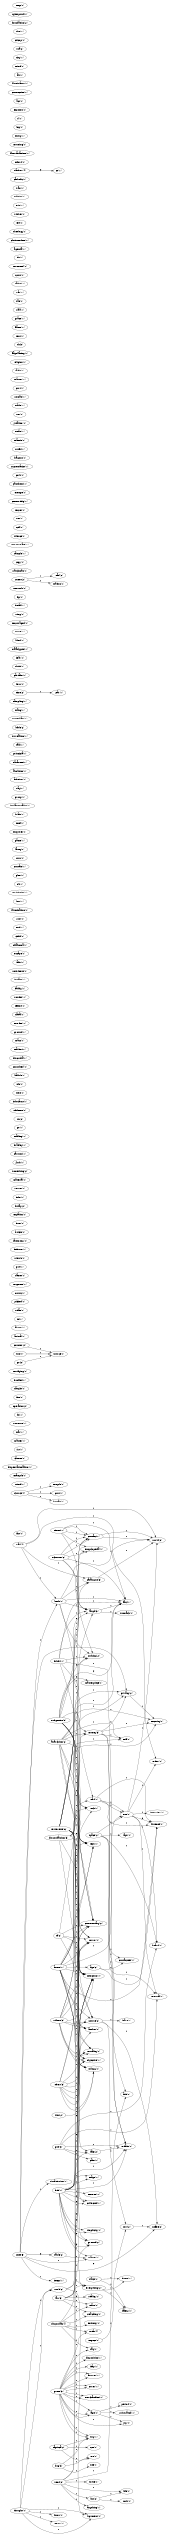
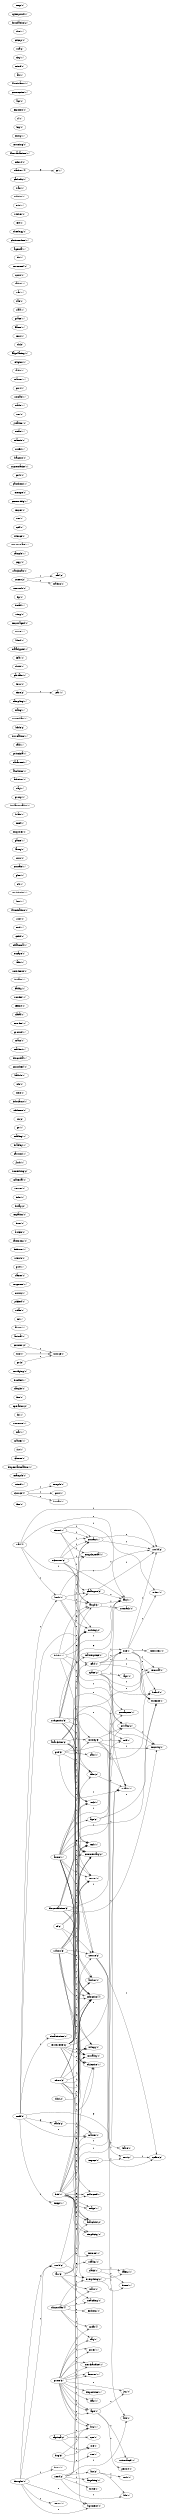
  digraph {
    rankdir=LR
    n1 [label="stuff(5)"]
    n2 [label="keeps(1)"]
    n3 [label="book(7)"]
    n4 [label="table(2)"]
    n5 [label="situationism(1)"]
    n6 [label="matter(1)"]
    n7 [label="privacy(2)"]
    n8 [label="coffee(2)"]
    n9 [label="read(1)"]
    n10 [label="catalogue(3)"]
    n11 [label="world(2)"]
    n12 [label="nothing(2)"]
    n13 [label="laugh(3)"]
    n14 [label="fact(1)"]
    n15 [label="security(1)"]
    n16 [label="one(1)"]
    n17 [label="listened(1)"]
    n18 [label="stomach(1)"]
    n19 [label="fist(1)"]
    n20 [label="church(4)"]
    n21 [label="temple(1)"]
    n22 [label="post(1)"]
    n23 [label="human(1)"]
    n24 [label="wierd(1)"]
    n25 [label="example(1)"]
    n26 [label="dispensationalism(1)"]
    n27 [label="causes(1)"]
    n28 [label="ist(1)"]
    n29 [label="master(1)"]
    n30 [label="star(1)"]
    n31 [label="someone(1)"]
    n32 [label="dc(1)"]
    n33 [label="operation(2)"]
    n34 [label="fun(1)"]
    n35 [label="caught(1)"]
    n36 [label="booklet(1)"]
    n37 [label="horrifying(1)"]
    n38 [label="counter(2)"]
    n39 [label="source(1)"]
    n40 [label="animal(1)"]
    n41 [label="abuse(1)"]
    n42 [label="se(1)"]
    n43 [label="relax(1)"]
    n44 [label="picked(1)"]
    n45 [label="music(1)"]
    n46 [label="response(1)"]
    n47 [label="planet(1)"]
    n48 [label="pull(1)"]
    n49 [label="wierdo(1)"]
    n50 [label="defense(1)"]
    n51 [label="caremony(1)"]
    n52 [label="article(1)"]
    n53 [label="form(1)"]
    n54 [label="explains(1)"]
    n55 [label="friday(2)"]
    n56 [label="hole(1)"]
    n57 [label="anarchism(2)"]
    n58 [label="rock(1)"]
    n59 [label="money(3)"]
    n60 [label="horror(1)"]
    n61 [label="tech(1)"]
    n62 [label="self(1)"]
    n63 [label="commentary(2)"]
    n64 [label="selection(4)"]
    n65 [label="ask(1)"]
    n66 [label="ordain(1)"]
    n67 [label="serves(1)"]
    n68 [label="material(1)"]
    n69 [label="something(2)"]
    n70 [label="jhvh(1)"]
    n71 [label="cartoon(1)"]
    n72 [label="bradley(1)"]
    n73 [label="order(1)"]
    n74 [label="board(1)"]
    n75 [label="removal(1)"]
    n76 [label="interview(1)"]
    n77 [label="law(3)"]
    n78 [label="reality(1)"]
    n79 [label="preaching(1)"]
    n80 [label="start(1)"]
    n81 [label="morality(1)"]
    n82 [label="everything(2)"]
    n83 [label="objective(1)"]
    n84 [label="safety(1)"]
    n85 [label="doom(1)"]
    n86 [label="mailing(1)"]
    n87 [label="discordian(4)"]
    n88 [label="meat(4)"]
    n89 [label="entirety(1)"]
    n90 [label="day(1)"]
    n91 [label="go(1)"]
    n92 [label="sin(2)"]
    n93 [label="send(2)"]
    n94 [label="anything(1)"]
    n95 [label="bribe(1)"]
    n96 [label="list(2)"]
    n97 [label="life(1)"]
    n98 [label="kook(1)"]
    n99 [label="oddness(1)"]
    n100 [label="holocaust(1)"]
    n101 [label="mail(4)"]
    n102 [label="tube(1)"]
    n103 [label="quote(3)"]
    n104 [label="rage(1)"]
    n105 [label="joy(1)"]
    n106 [label="disposition(1)"]
    n107 [label="leap(1)"]
    n108 [label="answer(1)"]
    n109 [label="cover(1)"]
    n110 [label="merchandise(1)"]
    n111 [label="buy(1)"]
    n112 [label="period(1)"]
    n113 [label="wristwatch(1)"]
    n114 [label="subgenius(5)"]
    n115 [label="masterpiece(1)"]
    n116 [label="course(2)"]
    n117 [label="sort(2)"]
    n118 [label="leave(1)"]
    n119 [label="ufo(1)"]
    n120 [label="babble(1)"]
    n121 [label="consulted(1)"]
    n122 [label="discordia(1)"]
    n123 [label="market(1)"]
    n124 [label="mass(1)"]
    n125 [label="ground(1)"]
    n126 [label="murder(1)"]
    n127 [label="cabal(1)"]
    n128 [label="offend(1)"]
    n129 [label="dobbs(1)"]
    n130 [label="take(2)"]
    n131 [label="wonder(1)"]
    n132 [label="bob(1)"]
    n133 [label="sermon(1)"]
    n134 [label="collected(1)"]
-   n135 [label="ground(2)"]
+   n135 [label="anarchist(2)"]
    n136 [label="stage(1)"]
    n137 [label="simplicity(1)"]
    n138 [label="daddy(1)"]
    n139 [label="instant(1)"]
    n140 [label="weirdness(1)"]
    n141 [label="rails(1)"]
    n142 [label="anton(1)"]
    n143 [label="age(2)"]
    n144 [label="author(1)"]
    n145 [label="trilogy(1)"]
    n146 [label="contactees(1)"]
    n147 [label="escape(1)"]
    n148 [label="oklahoma(1)"]
    n149 [label="schuster(2)"]
    n150 [label="contact(1)"]
    n151 [label="encyclopedia(1)"]
    n152 [label="child(1)"]
    n153 [label="end(1)"]
    n154 [label="wool(1)"]
    n155 [label="box(4)"]
    n156 [label="wilson(3)"]
    n157 [label="illumination(1)"]
    n158 [label="loss(1)"]
    n159 [label="revisionist(1)"]
    n160 [label="simon(1)"]
    n161 [label="ok(1)"]
    n162 [label="glee(1)"]
    n163 [label="contain(1)"]
    n164 [label="burn(1)"]
    n165 [label="lavey(1)"]
    n166 [label="game(1)"]
    n167 [label="enquirer(1)"]
    n168 [label="beef(1)"]
    n169 [label="robert(3)"]
    n170 [label="space(2)"]
    n171 [label="saps(1)"]
    n172 [label="brain(1)"]
    n173 [label="fundamentalist(1)"]
    n174 [label="sf(2)"]
    n175 [label="group(1)"]
    n176 [label="way(1)"]
    n177 [label="atheism(1)"]
    n178 [label="abolition(1)"]
    n179 [label="nazarene(1)"]
    n180 [label="principia(1)"]
    n181 [label="talk(1)"]
    n182 [label="surrealism(1)"]
    n183 [label="bible(2)"]
    n184 [label="tottenham(1)"]
    n185 [label="stang(1)"]
    n186 [label="sampling(1)"]
    n187 [label="time(2)"]
    n188 [label="year(1)"]
    n189 [label="devo(1)"]
    n190 [label="partake(1)"]
    n191 [label="think(1)"]
    n192 [label="tapioca(2)"]
    n193 [label="con(1)"]
    n194 [label="ore(1)"]
    n195 [label="hear(1)"]
    n196 [label="malaclypse(1)"]
    n197 [label="liked(1)"]
    n198 [label="stone(1)"]
    n199 [label="discordianism(3)"]
    n200 [label="encouraged(1)"]
    n201 [label="wing(1)"]
    n202 [label="detail(1)"]
    n203 [label="ftp(1)"]
    n204 [label="network(1)"]
    n205 [label="street(2)"]
    n206 [label="road(2)"]
    n207 [label="station(1)"]
    n208 [label="watchman(1)"]
    n209 [label="copy(1)"]
    n210 [label="sample(1)"]
    n211 [label="remonstrate(1)"]
    n212 [label="silence(1)"]
    n213 [label="cell(1)"]
    n214 [label="sex(1)"]
    n215 [label="secret(1)"]
    n216 [label="thought(1)"]
    n217 [label="know(1)"]
    n218 [label="seems(1)"]
    n219 [label="work(2)"]
    n220 [label="argument(1)"]
    n221 [label="censorship(1)"]
    n222 [label="revenge(1)"]
    n223 [label="reviewette(6)"]
    n224 [label="po(3)"]
    n225 [label="god(3)"]
    n226 [label="pain(1)"]
    n227 [label="pantheon(1)"]
    n228 [label="pork(1)"]
    n229 [label="supremacist(1)"]
    n230 [label="dragons(1)"]
    n231 [label="outfit(1)"]
    n232 [label="mantis(1)"]
    n233 [label="mean(1)"]
    n234 [label="judaism(1)"]
    n235 [label="rev(1)"]
    n236 [label="made(1)"]
    n237 [label="woman(1)"]
    n238 [label="port(1)"]
    n239 [label="toaster(1)"]
    n240 [label="radio(1)"]
    n241 [label="religion(1)"]
    n242 [label="flagellating(1)"]
    n243 [label="uk(3)"]
    n244 [label="sent(1)"]
    n245 [label="slack(1)"]
    n246 [label="flame(1)"]
    n247 [label="grace(1)"]
    n248 [label="wall(1)"]
    n249 [label="sae(1)"]
    n250 [label="war(1)"]
    n251 [label="satire(1)"]
    n252 [label="court(1)"]
    n253 [label="townsend(1)"]
    n254 [label="bit(1)"]
    n255 [label="agenda(1)"]
    n256 [label="expect(1)"]
    n257 [label="christendom(1)"]
    n258 [label="theology(1)"]
    n259 [label="tell(1)"]
    n260 [label="rubber(1)"]
    n261 [label="eris(1)"]
    n262 [label="edition(1)"]
    n263 [label="ivan(1)"]
    n264 [label="dog(3)"]
    n265 [label="see(1)"]
    n266 [label="catholic(1)"]
    n267 [label="mathew(4)"]
    n268 [label="co(1)"]
    n269 [label="oxford(1)"]
    n270 [label="libertarianism(1)"]
    n271 [label="morning(1)"]
    n272 [label="entry(1)"]
    n273 [label="leg(1)"]
    n274 [label="rl(1)"]
    n275 [label="exposes(1)"]
    n276 [label="act(1)"]
    n277 [label="connection(1)"]
    n278 [label="illuminatus(1)"]
    n279 [label="alt(1)"]
    n280 [label="mind(1)"]
    n281 [label="city(1)"]
    n282 [label="usa(2)"]
    n283 [label="csicop(1)"]
    n284 [label="don(1)"]
    n285 [label="foundation(2)"]
    n286 [label="cyberpunk(1)"]
    n287 [label="isbn(2)"]
    n288 [label="keep(1)"]
    n1 -> n2 [label=1]
    n1 -> n3 [label=1]
    n1 -> n4 [label=2]
    n1 -> n5 [label=1]
    n1 -> n6 [label=1]
    n1 -> n7 [label=1]
    n1 -> n8 [label=2]
    n3 -> n9 [label=1]
    n3 -> n10 [label=1]
    n3 -> n11 [label=1]
    n3 -> n12 [label=1]
    n3 -> n13 [label=1]
-   n3 -> n14 [label=1]
+   n10 -> n14 [label=1]
    n4 -> n6 [label=1]
    n7 -> n15 [label=1]
    n9 -> n16 [label=1]
    n9 -> n16 [label=1]
    n9 -> n17 [label=1]
    n9 -> n17 [label=1]
    n10 -> n11 [label=1]
    n13 -> n14 [label=1]
    n13 -> n18 [label=1]
    n16 -> n11 [label=1]
    n16 -> n17 [label=2]
    n16 -> n73 [label=1]
    n16 -> n74 [label=1]
    n16 -> n75 [label=1]
    n16 -> n76 [label=1]
    n20 -> n21 [label=1]
    n20 -> n22 [label=1]
    n20 -> n23 [label=1]
    n38 -> n39 [label=1]
    n57 -> n7 [label=1]
    n57 -> n15 [label=1]
    n57 -> n58 [label=1]
    n57 -> n59 [label=1]
    n57 -> n60 [label=1]
    n57 -> n61 [label=1]
    n57 -> n62 [label=1]
    n57 -> n63 [label=1]
    n57 -> n64 [label=1]
    n59 -> n7 [label=1]
    n59 -> n15 [label=1]
    n59 -> n62 [label=1]
    n59 -> n65 [label=1]
    n59 -> n66 [label=1]
    n77 -> n78 [label=2]
    n77 -> n79 [label=1]
    n77 -> n80 [label=1]
    n77 -> n81 [label=2]
    n77 -> n82 [label=1]
    n77 -> n83 [label=2]
    n82 -> n84 [label=1]
    n82 -> n85 [label=1]
    n87 -> n79 [label=1]
    n87 -> n80 [label=1]
    n87 -> n82 [label=1]
    n87 -> n88 [label=1]
    n87 -> n89 [label=1]
    n87 -> n90 [label=1]
    n93 -> n10 [label=1]
    n93 -> n59 [label=1]
    n93 -> n65 [label=1]
    n93 -> n94 [label=1]
    n93 -> n95 [label=1]
    n93 -> n96 [label=1]
    n93 -> n97 [label=1]
    n96 -> n97 [label=1]
    n96 -> n98 [label=1]
    n101 -> n3 [label=1]
    n101 -> n10 [label=1]
    n101 -> n11 [label=1]
    n101 -> n73 [label=1]
    n103 -> n88 [label=1]
    n103 -> n90 [label=1]
    n103 -> n104 [label=1]
    n103 -> n104 [label=1]
    n103 -> n104 [label=1]
    n103 -> n105 [label=1]
    n103 -> n106 [label=1]
    n103 -> n107 [label=1]
    n103 -> n108 [label=1]
    n103 -> n108 [label=1]
    n103 -> n109 [label=1]
    n103 -> n109 [label=1]
    n103 -> n110 [label=1]
    n103 -> n110 [label=1]
    n103 -> n111 [label=1]
    n103 -> n111 [label=1]
    n104 -> n105 [label=1]
    n104 -> n112 [label=1]
    n104 -> n113 [label=1]
    n114 -> n12 [label=2]
    n114 -> n13 [label=2]
    n114 -> n14 [label=2]
    n114 -> n58 [label=1]
    n114 -> n60 [label=1]
    n114 -> n61 [label=1]
    n114 -> n63 [label=1]
    n114 -> n64 [label=1]
    n114 -> n115 [label=2]
    n114 -> n116 [label=1]
    n116 -> n8 [label=1]
    n116 -> n117 [label=1]
    n116 -> n118 [label=1]
    n117 -> n8 [label=1]
    n129 -> n12 [label=1]
    n129 -> n13 [label=1]
    n129 -> n14 [label=1]
    n129 -> n59 [label=1]
    n129 -> n66 [label=1]
    n129 -> n130 [label=1]
    n130 -> n66 [label=1]
    n132 -> n6 [label=1]
    n132 -> n12 [label=1]
    n132 -> n64 [label=2]
    n132 -> n64 [label=2]
    n132 -> n66 [label=1]
    n132 -> n66 [label=1]
    n132 -> n130 [label=1]
    n132 -> n133 [label=1]
    n132 -> n134 [label=2]
    n132 -> n134 [label=2]
    n132 -> n135 [label=2]
    n132 -> n135 [label=2]
    n132 -> n136 [label=1]
    n132 -> n136 [label=1]
    n132 -> n137 [label=1]
    n132 -> n137 [label=1]
    n142 -> n9 [label=1]
    n142 -> n16 [label=1]
    n142 -> n17 [label=1]
    n142 -> n58 [label=1]
    n142 -> n60 [label=1]
    n142 -> n61 [label=2]
    n142 -> n63 [label=1]
    n142 -> n64 [label=1]
    n142 -> n81 [label=1]
    n142 -> n83 [label=1]
    n142 -> n116 [label=1]
    n142 -> n143 [label=1]
    n142 -> n144 [label=1]
    n142 -> n145 [label=1]
    n143 -> n17 [label=1]
    n143 -> n146 [label=1]
    n149 -> n12 [label=1]
    n149 -> n13 [label=1]
    n149 -> n14 [label=1]
    n149 -> n150 [label=1]
    n149 -> n150 [label=1]
    n149 -> n151 [label=1]
    n150 -> n11 [label=1]
    n150 -> n11 [label=1]
    n155 -> n39 [label=1]
    n156 -> n58 [label=1]
    n156 -> n60 [label=1]
    n156 -> n61 [label=1]
    n156 -> n63 [label=1]
    n156 -> n64 [label=1]
    n156 -> n81 [label=1]
    n156 -> n83 [label=1]
    n156 -> n116 [label=1]
    n156 -> n144 [label=1]
    n156 -> n145 [label=1]
    n160 -> n13 [label=1]
    n160 -> n14 [label=1]
    n160 -> n150 [label=1]
    n160 -> n150 [label=1]
    n160 -> n151 [label=1]
    n169 -> n60 [label=1]
    n169 -> n61 [label=1]
    n169 -> n63 [label=1]
    n169 -> n64 [label=1]
    n169 -> n81 [label=1]
    n169 -> n83 [label=1]
    n169 -> n116 [label=1]
    n169 -> n144 [label=1]
    n169 -> n145 [label=1]
    n170 -> n16 [label=1]
    n170 -> n74 [label=1]
    n170 -> n75 [label=1]
    n170 -> n146 [label=1]
    n170 -> n171 [label=1]
    n174 -> n60 [label=1]
-   n174 -> n61 [label=1]
    n174 -> n63 [label=1]
    n174 -> n64 [label=1]
    n174 -> n116 [label=1]
    n187 -> n188 [label=1]
    n192 -> n111 [label=1]
    n192 -> n193 [label=1]
    n192 -> n194 [label=1]
    n199 -> n7 [label=1]
    n199 -> n15 [label=1]
    n199 -> n61 [label=1]
    n199 -> n62 [label=1]
    n199 -> n63 [label=1]
    n199 -> n64 [label=1]
    n199 -> n82 [label=1]
    n205 -> n206 [label=1]
    n205 -> n207 [label=1]
    n216 -> n217 [label=1]
    n216 -> n218 [label=1]
    n216 -> n219 [label=1]
    n216 -> n219 [label=1]
    n216 -> n220 [label=1]
    n216 -> n220 [label=1]
    n219 -> n64 [label=1]
    n219 -> n135 [label=1]
    n219 -> n220 [label=1]
    n223 -> n13 [label=1]
    n223 -> n14 [label=1]
    n223 -> n64 [label=2]
    n223 -> n81 [label=1]
    n223 -> n83 [label=1]
    n223 -> n134 [label=1]
    n223 -> n135 [label=1]
    n223 -> n144 [label=1]
    n223 -> n145 [label=1]
    n223 -> n150 [label=1]
    n223 -> n150 [label=1]
    n223 -> n151 [label=1]
    n224 -> n39 [label=1]
    n225 -> n66 [label=1]
    n225 -> n74 [label=1]
    n225 -> n75 [label=1]
    n225 -> n130 [label=1]
    n225 -> n226 [label=1]
    n245 -> n84 [label=1]
    n245 -> n85 [label=1]
    n256 -> n117 [label=1]
    n264 -> n111 [label=1]
    n264 -> n194 [label=1]
    n264 -> n265 [label=1]
    n267 -> n268 [label=2]
    n287 -> n145 [label=1]
  }
